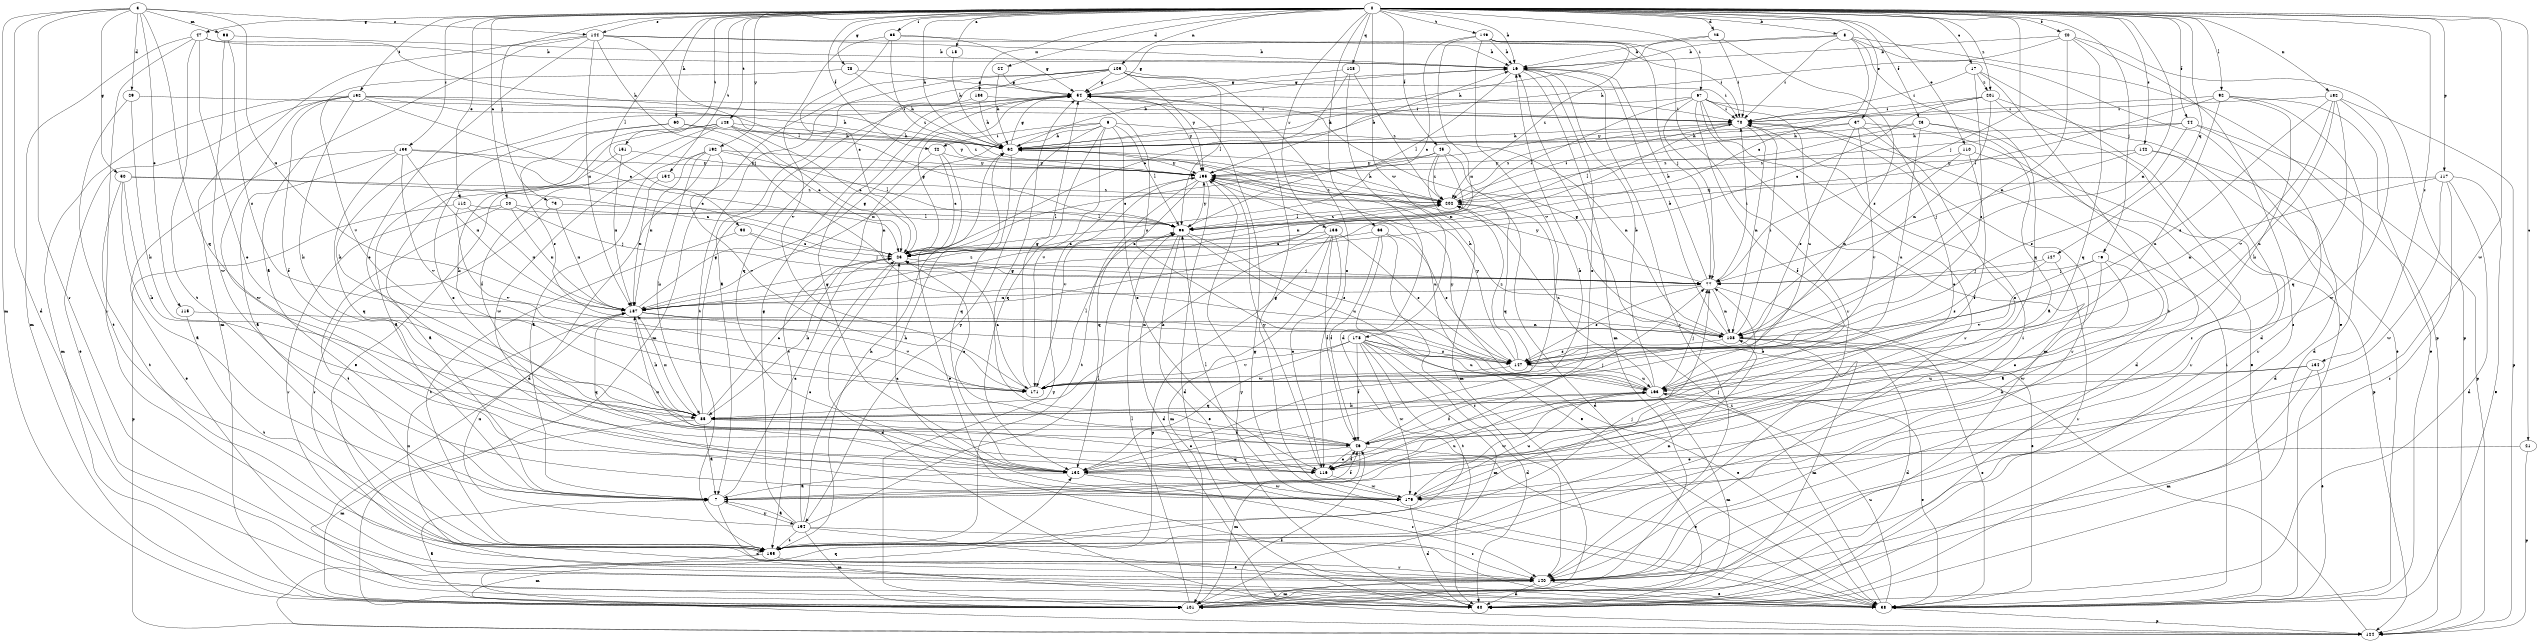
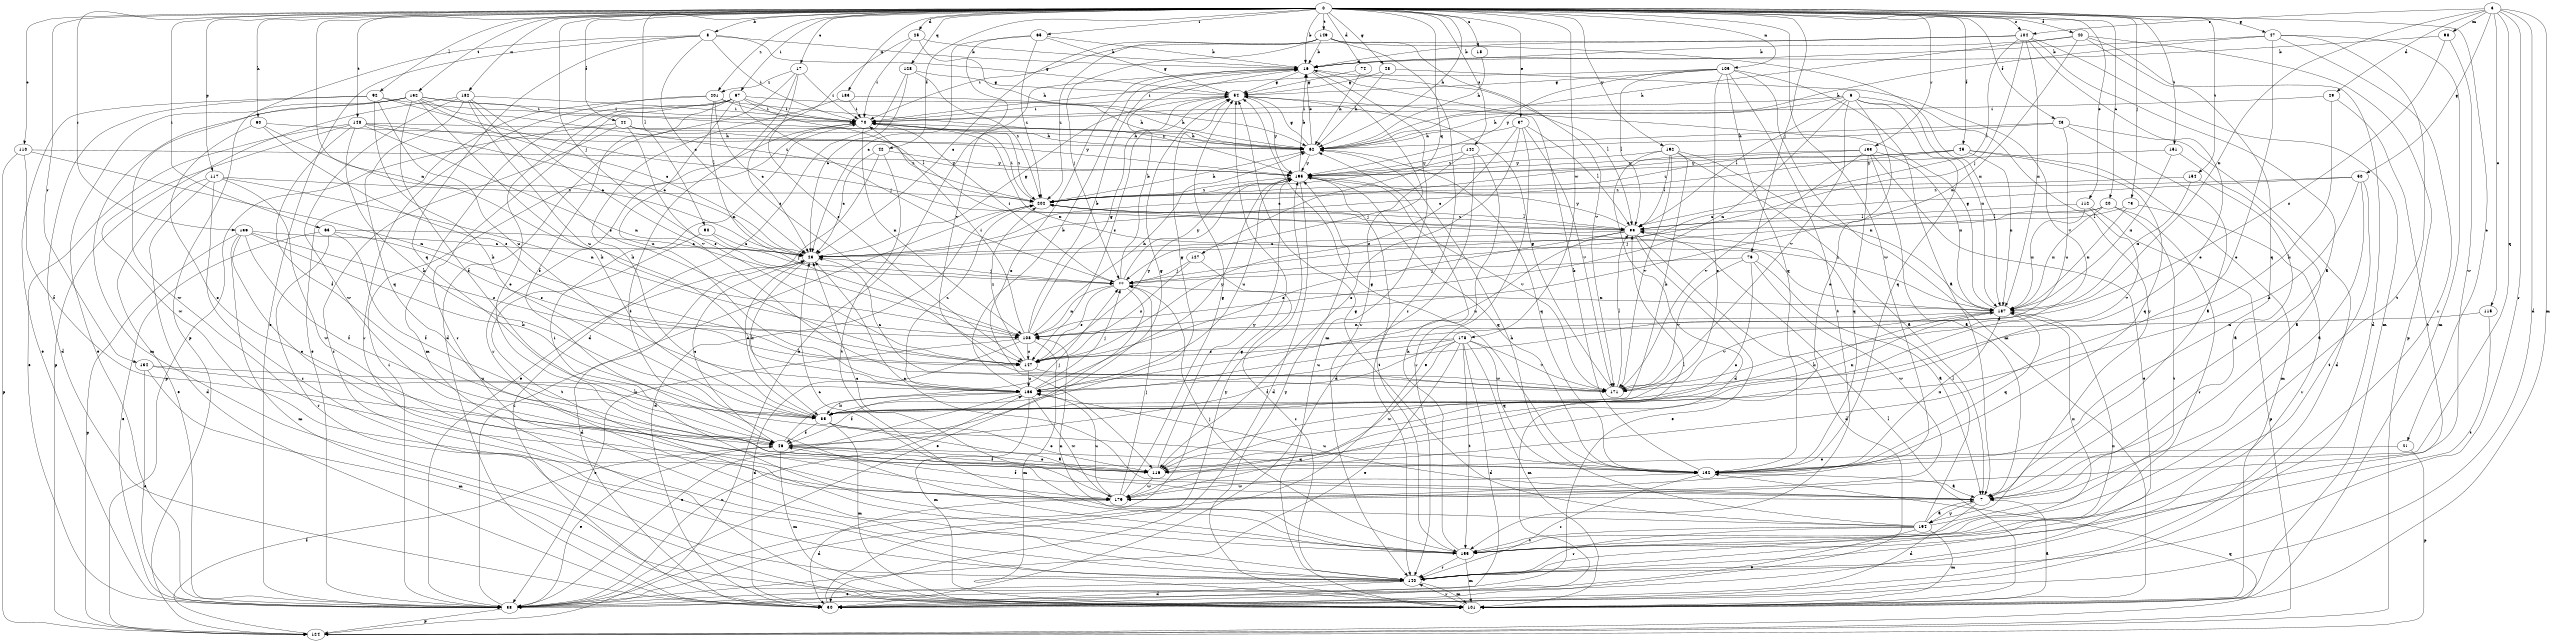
  strict digraph {
    0
    8
    16
    17
    18
    20
    21
-   24
+   24 [label=74]
    25
    37
    40
    42
    43
    44
    45
    47
    48
    60
    62
    63
    65
    67
    73
    76
    77
    90
    92
    105
    108
    110
    112
    117
    127
    128
    133
    134
    136
    142
-   144
+   144 [label=104]
    148
    149
    151
    152
    154
    178
    179
    182
    183
    192
    201
    132
    70
    23
    38
    54
    124
    101
    140
    93
    116
    30
    147
    155
    187
    171
    195
    7
    163
    202
    46
    85
    3
    29
    50
    98
    115
    6
    194
    0 -> 8 [label=b]
    0 -> 16 [label=b]
    0 -> 17 [label=c]
    0 -> 18 [label=c]
    0 -> 20 [label=c]
    0 -> 21 [label=c]
    0 -> 24 [label=d]
    0 -> 25 [label=d]
    0 -> 37 [label=e]
    0 -> 40 [label=f]
    0 -> 42 [label=f]
    0 -> 43 [label=f]
    0 -> 44 [label=f]
    0 -> 45 [label=f]
    0 -> 47 [label=g]
    0 -> 48 [label=g]
    0 -> 60 [label=h]
    0 -> 62 [label=h]
    0 -> 63 [label=i]
    0 -> 65 [label=i]
    0 -> 67 [label=i]
    0 -> 73 [label=j]
    0 -> 76 [label=j]
    0 -> 77 [label=j]
    0 -> 90 [label=l]
    0 -> 92 [label=l]
    0 -> 105 [label=n]
    0 -> 108 [label=n]
    0 -> 110 [label=o]
    0 -> 112 [label=o]
    0 -> 117 [label=p]
    0 -> 127 [label=q]
    0 -> 128 [label=q]
    0 -> 133 [label=r]
    0 -> 134 [label=r]
    0 -> 136 [label=r]
    0 -> 142 [label=s]
    0 -> 144 [label=s]
    0 -> 148 [label=t]
    0 -> 149 [label=t]
    0 -> 151 [label=t]
    0 -> 152 [label=t]
    0 -> 154 [label=t]
    0 -> 178 [label=w]
    0 -> 179 [label=w]
    0 -> 182 [label=x]
    0 -> 183 [label=x]
    0 -> 192 [label=y]
    0 -> 201 [label=z]
    8 -> 16 [label=b]
    8 -> 132 [label=q]
    8 -> 70 [label=i]
    8 -> 23 [label=c]
    8 -> 38 [label=e]
    8 -> 54 [label=g]
    8 -> 124 [label=p]
    16 -> 54 [label=g]
    16 -> 101 [label=m]
    16 -> 140 [label=r]
    16 -> 93 [label=l]
    16 -> 116 [label=o]
    17 -> 201 [label=z]
    17 -> 70 [label=i]
    17 -> 30 [label=d]
    17 -> 147 [label=s]
    17 -> 155 [label=t]
    18 -> 62 [label=h]
    20 -> 77 [label=j]
    20 -> 140 [label=r]
    20 -> 93 [label=l]
    20 -> 155 [label=t]
    20 -> 187 [label=x]
    21 -> 124 [label=p]
    21 -> 116 [label=o]
    24 -> 62 [label=h]
    24 -> 54 [label=g]
    25 -> 16 [label=b]
    25 -> 62 [label=h]
    25 -> 70 [label=i]
    25 -> 147 [label=s]
    37 -> 62 [label=h]
    37 -> 38 [label=e]
    37 -> 93 [label=l]
    37 -> 116 [label=o]
    37 -> 147 [label=s]
    37 -> 171 [label=v]
    40 -> 16 [label=b]
    40 -> 62 [label=h]
    40 -> 108 [label=n]
    40 -> 132 [label=q]
    40 -> 124 [label=p]
-   40 -> 30 [label=s]
+   40 -> 30 [label=d]
    42 -> 23 [label=c]
    42 -> 38 [label=e]
    42 -> 155 [label=t]
    42 -> 195 [label=y]
    43 -> 62 [label=h]
    43 -> 30 [label=d]
    43 -> 7 [label=a]
    43 -> 163 [label=u]
    43 -> 202 [label=z]
    44 -> 62 [label=h]
    44 -> 124 [label=p]
    44 -> 140 [label=r]
    44 -> 147 [label=s]
    44 -> 202 [label=z]
    45 -> 132 [label=q]
    45 -> 23 [label=c]
    45 -> 101 [label=m]
    45 -> 187 [label=x]
    45 -> 195 [label=y]
    45 -> 202 [label=z]
    47 -> 16 [label=b]
    47 -> 62 [label=h]
    47 -> 101 [label=m]
    47 -> 140 [label=r]
    47 -> 116 [label=o]
    47 -> 155 [label=t]
    48 -> 62 [label=h]
    48 -> 54 [label=g]
    48 -> 171 [label=v]
    60 -> 62 [label=h]
    60 -> 23 [label=c]
    60 -> 116 [label=o]
    60 -> 147 [label=s]
    62 -> 16 [label=b]
    62 -> 132 [label=q]
    62 -> 54 [label=g]
    62 -> 195 [label=y]
    63 -> 23 [label=c]
    63 -> 38 [label=e]
    63 -> 140 [label=r]
    63 -> 147 [label=s]
    63 -> 46 [label=f]
    65 -> 16 [label=b]
    65 -> 23 [label=c]
    65 -> 54 [label=g]
    65 -> 171 [label=v]
    65 -> 202 [label=z]
    67 -> 62 [label=h]
    67 -> 77 [label=j]
    67 -> 70 [label=i]
    67 -> 101 [label=m]
    67 -> 140 [label=r]
    67 -> 93 [label=l]
    67 -> 116 [label=o]
    67 -> 163 [label=u]
    67 -> 46 [label=f]
    73 -> 140 [label=r]
    73 -> 93 [label=l]
    73 -> 187 [label=x]
    76 -> 77 [label=j]
    76 -> 179 [label=w]
    76 -> 116 [label=o]
    76 -> 171 [label=v]
    76 -> 7 [label=a]
    77 -> 16 [label=b]
    77 -> 108 [label=n]
    77 -> 70 [label=i]
    77 -> 38 [label=e]
    77 -> 147 [label=s]
    77 -> 187 [label=x]
    77 -> 195 [label=y]
    90 -> 77 [label=j]
    90 -> 23 [label=c]
    90 -> 155 [label=t]
    92 -> 70 [label=i]
    92 -> 38 [label=e]
    92 -> 93 [label=l]
    92 -> 30 [label=d]
    92 -> 163 [label=u]
    92 -> 85 [label=k]
    105 -> 132 [label=q]
    105 -> 70 [label=i]
    105 -> 54 [label=g]
    105 -> 101 [label=m]
    105 -> 93 [label=l]
    105 -> 116 [label=o]
    105 -> 155 [label=t]
    105 -> 195 [label=y]
    105 -> 7 [label=a]
    108 -> 16 [label=b]
    108 -> 62 [label=h]
    108 -> 70 [label=i]
    108 -> 38 [label=e]
    108 -> 54 [label=g]
    108 -> 101 [label=m]
    108 -> 30 [label=d]
    108 -> 147 [label=s]
    110 -> 108 [label=n]
    110 -> 124 [label=p]
    110 -> 195 [label=y]
    110 -> 46 [label=f]
    112 -> 124 [label=p]
    112 -> 93 [label=l]
    112 -> 187 [label=x]
    112 -> 171 [label=v]
    117 -> 108 [label=n]
    117 -> 179 [label=w]
    117 -> 38 [label=e]
    117 -> 140 [label=r]
    117 -> 30 [label=d]
    117 -> 202 [label=z]
    127 -> 77 [label=j]
    127 -> 140 [label=r]
    127 -> 147 [label=s]
    128 -> 23 [label=c]
    128 -> 54 [label=g]
    128 -> 30 [label=d]
    128 -> 202 [label=z]
    133 -> 132 [label=q]
    133 -> 23 [label=c]
    133 -> 38 [label=e]
    133 -> 187 [label=x]
    133 -> 171 [label=v]
    133 -> 195 [label=y]
    133 -> 7 [label=a]
    134 -> 38 [label=e]
    134 -> 101 [label=m]
    134 -> 163 [label=u]
    134 -> 85 [label=k]
    136 -> 23 [label=c]
    136 -> 124 [label=p]
    136 -> 101 [label=m]
    136 -> 116 [label=o]
    136 -> 147 [label=s]
    136 -> 46 [label=f]
    136 -> 85 [label=k]
    142 -> 77 [label=j]
    142 -> 140 [label=r]
    142 -> 30 [label=d]
    142 -> 195 [label=y]
    144 -> 16 [label=b]
    144 -> 77 [label=j]
    144 -> 70 [label=i]
    144 -> 101 [label=m]
    144 -> 93 [label=l]
    144 -> 116 [label=o]
    144 -> 187 [label=x]
    144 -> 7 [label=a]
    148 -> 62 [label=h]
    148 -> 108 [label=n]
    148 -> 179 [label=w]
    148 -> 23 [label=c]
    148 -> 38 [label=e]
    148 -> 195 [label=y]
    148 -> 46 [label=f]
    148 -> 85 [label=k]
    149 -> 16 [label=b]
    149 -> 77 [label=j]
    149 -> 23 [label=c]
    149 -> 140 [label=r]
    149 -> 187 [label=x]
    149 -> 171 [label=v]
    149 -> 202 [label=z]
    151 -> 187 [label=x]
    151 -> 195 [label=y]
    151 -> 7 [label=a]
    152 -> 62 [label=h]
    152 -> 179 [label=w]
    152 -> 70 [label=i]
    152 -> 23 [label=c]
    152 -> 38 [label=e]
    152 -> 101 [label=m]
    152 -> 202 [label=z]
    152 -> 46 [label=f]
    152 -> 85 [label=k]
    154 -> 187 [label=x]
    154 -> 7 [label=a]
    154 -> 202 [label=z]
    178 -> 179 [label=w]
    178 -> 132 [label=q]
    178 -> 38 [label=e]
    178 -> 101 [label=m]
    178 -> 30 [label=d]
    178 -> 147 [label=s]
    178 -> 155 [label=t]
    178 -> 171 [label=v]
    178 -> 163 [label=u]
    178 -> 46 [label=f]
    179 -> 77 [label=j]
    179 -> 23 [label=c]
    179 -> 54 [label=g]
    179 -> 93 [label=l]
    179 -> 30 [label=d]
    179 -> 163 [label=u]
    182 -> 179 [label=w]
    182 -> 132 [label=q]
    182 -> 70 [label=i]
    182 -> 124 [label=p]
    182 -> 147 [label=s]
    182 -> 171 [label=v]
    182 -> 163 [label=u]
    183 -> 62 [label=h]
    183 -> 70 [label=i]
    183 -> 85 [label=k]
    192 -> 93 [label=l]
    192 -> 30 [label=d]
    192 -> 187 [label=x]
    192 -> 171 [label=v]
    192 -> 195 [label=y]
    192 -> 7 [label=a]
    192 -> 85 [label=k]
    201 -> 108 [label=n]
    201 -> 70 [label=i]
    201 -> 23 [label=c]
    201 -> 38 [label=e]
    201 -> 140 [label=r]
    201 -> 195 [label=y]
    132 -> 16 [label=b]
    132 -> 179 [label=w]
    132 -> 54 [label=g]
    132 -> 140 [label=r]
    132 -> 187 [label=x]
    132 -> 7 [label=a]
    70 -> 62 [label=h]
    70 -> 108 [label=n]
    70 -> 140 [label=r]
    70 -> 187 [label=x]
    70 -> 202 [label=z]
    23 -> 77 [label=j]
    23 -> 54 [label=g]
    23 -> 30 [label=d]
    23 -> 85 [label=k]
    38 -> 70 [label=i]
    38 -> 54 [label=g]
    38 -> 124 [label=p]
    38 -> 163 [label=u]
    38 -> 202 [label=z]
    54 -> 70 [label=i]
    54 -> 147 [label=s]
    54 -> 195 [label=y]
    124 -> 16 [label=b]
    124 -> 132 [label=q]
    124 -> 46 [label=f]
    101 -> 140 [label=r]
    101 -> 93 [label=l]
    101 -> 195 [label=y]
    101 -> 7 [label=a]
    140 -> 38 [label=e]
    140 -> 101 [label=m]
    140 -> 30 [label=d]
    140 -> 187 [label=x]
    93 -> 23 [label=c]
    93 -> 38 [label=e]
    93 -> 30 [label=d]
    93 -> 147 [label=s]
    93 -> 195 [label=y]
    93 -> 163 [label=u]
    93 -> 202 [label=z]
    116 -> 179 [label=w]
    116 -> 195 [label=y]
    116 -> 46 [label=f]
    30 -> 195 [label=y]
    147 -> 171 [label=w]
    147 -> 195 [label=y]
    147 -> 163 [label=u]
    147 -> 202 [label=z]
    155 -> 62 [label=h]
    155 -> 77 [label=j]
    155 -> 108 [label=n]
    155 -> 70 [label=i]
    155 -> 101 [label=m]
    155 -> 140 [label=r]
    187 -> 108 [label=n]
    187 -> 132 [label=q]
    187 -> 54 [label=g]
    187 -> 171 [label=v]
    187 -> 202 [label=z]
    187 -> 85 [label=k]
    171 -> 23 [label=c]
    171 -> 54 [label=g]
    171 -> 93 [label=l]
    195 -> 16 [label=b]
    195 -> 132 [label=q]
    195 -> 30 [label=d]
    195 -> 155 [label=t]
    195 -> 171 [label=v]
    195 -> 163 [label=u]
    195 -> 202 [label=z]
    7 -> 23 [label=c]
    7 -> 30 [label=d]
    7 -> 163 [label=u]
    7 -> 46 [label=f]
    7 -> 194 [label=y]
    163 -> 16 [label=b]
    163 -> 77 [label=j]
    163 -> 179 [label=w]
    163 -> 38 [label=e]
    163 -> 101 [label=m]
    163 -> 195 [label=y]
    163 -> 202 [label=z]
    163 -> 46 [label=f]
    163 -> 85 [label=k]
    202 -> 62 [label=h]
    202 -> 70 [label=i]
    202 -> 93 [label=l]
    202 -> 30 [label=d]
    46 -> 77 [label=j]
    46 -> 132 [label=q]
    46 -> 23 [label=c]
    46 -> 38 [label=e]
    46 -> 54 [label=g]
    46 -> 101 [label=m]
    46 -> 116 [label=o]
    85 -> 23 [label=c]
    85 -> 54 [label=g]
    85 -> 101 [label=m]
    85 -> 116 [label=o]
    85 -> 187 [label=x]
    85 -> 7 [label=a]
    85 -> 46 [label=f]
    3 -> 144 [label=s]
    3 -> 132 [label=q]
    3 -> 101 [label=m]
    3 -> 140 [label=r]
    3 -> 30 [label=d]
    3 -> 187 [label=x]
    3 -> 29 [label=d]
    3 -> 50 [label=g]
    3 -> 98 [label=m]
    3 -> 115 [label=o]
    29 -> 70 [label=i]
    29 -> 155 [label=t]
    29 -> 85 [label=k]
    50 -> 23 [label=c]
    50 -> 155 [label=t]
    50 -> 7 [label=a]
    50 -> 202 [label=z]
    50 -> 85 [label=k]
    98 -> 16 [label=b]
    98 -> 179 [label=w]
    98 -> 147 [label=s]
    115 -> 108 [label=n]
    115 -> 155 [label=t]
    6 -> 62 [label=h]
    6 -> 108 [label=n]
    6 -> 132 [label=q]
-   6 -> 42 [label=i]
+   6 -> 70 [label=i]
    6 -> 93 [label=l]
    6 -> 116 [label=o]
    6 -> 187 [label=x]
    6 -> 171 [label=v]
    6 -> 194 [label=y]
    194 -> 62 [label=h]
    194 -> 23 [label=c]
    194 -> 38 [label=e]
    194 -> 54 [label=g]
    194 -> 101 [label=m]
    194 -> 140 [label=r]
    194 -> 93 [label=l]
    194 -> 155 [label=t]
    194 -> 187 [label=x]
    194 -> 7 [label=a]
  }
